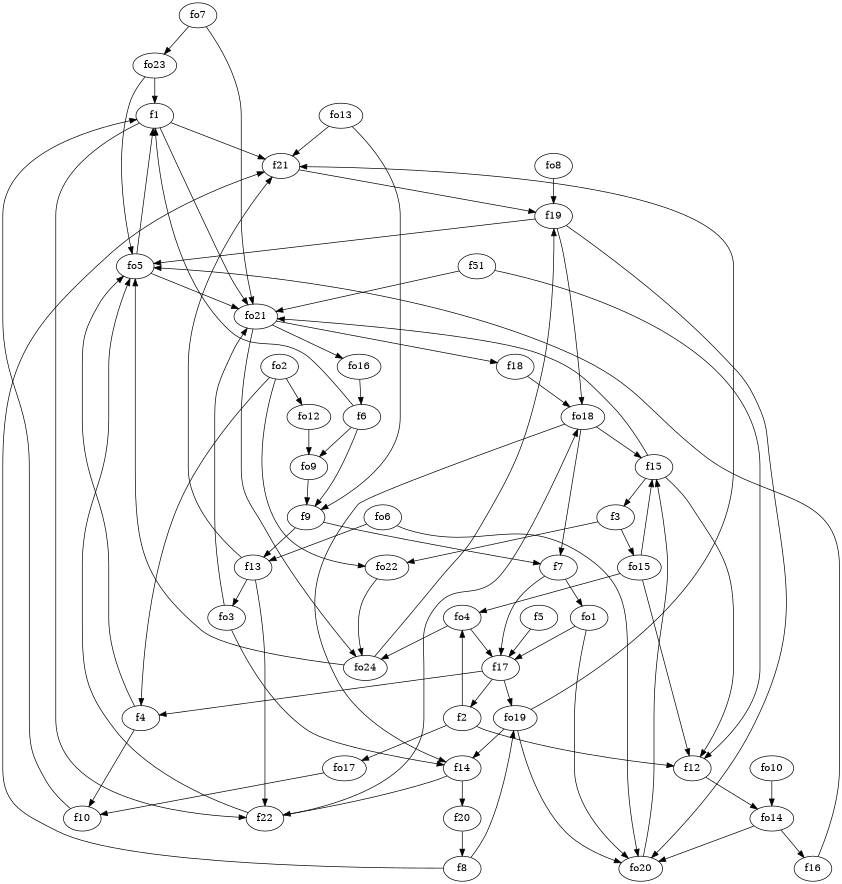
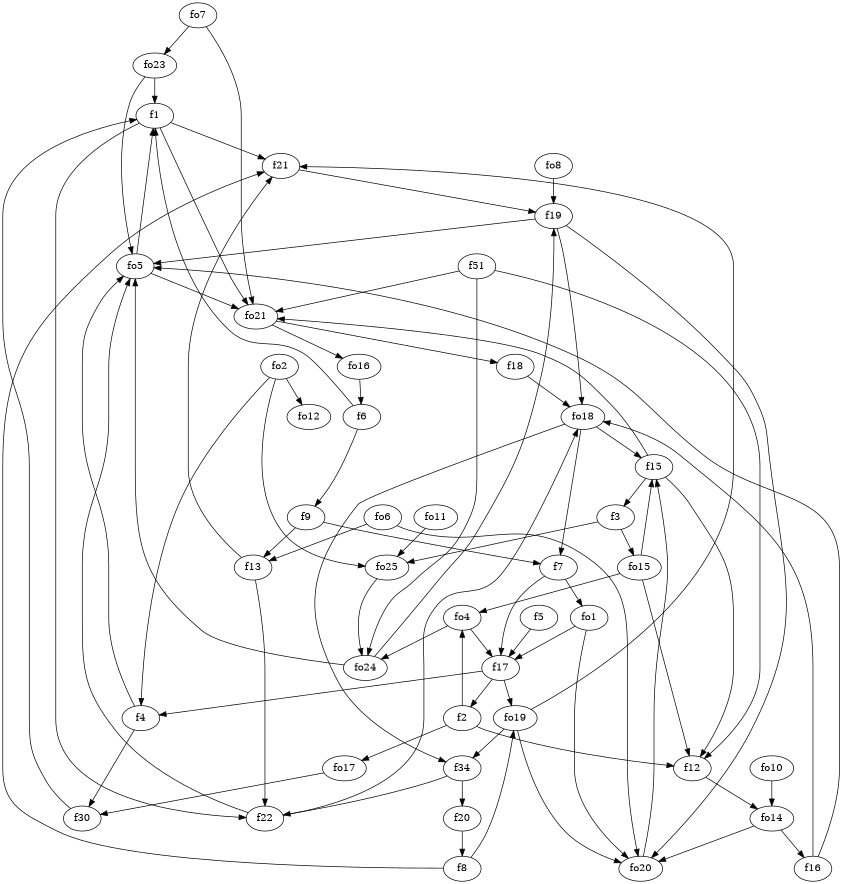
  strict digraph {
    edge [weight=2]
    f1
    f21
    f22
    fo21
    f19
    fo5
    fo18
    f18
    fo24
    fo16
    f2
    f12
    fo17
    fo4
    fo14
-   f10
+   f10 [label=f30]
    f3
    fo15
-   fo22
+   fo22 [label=fo25]
    f15
    f4
    f5
    f17
    f9
    f7
    f13
    fo19
    f6
-   fo9
    fo1
    fo20
    f8
-   f14
-   fo3
+   f14 [label=f34]
    n35 [label=f51]
    f16
    f20
    fo2
    fo12
    fo6
    fo7
    fo23
    fo8
    fo10
-   fo13
+   fo11
    f1 -> f21
    f1 -> f22
    f1 -> fo21
    f21 -> f19
    f22 -> fo5
    f22 -> fo18
    fo21 -> f18
-   fo21 -> fo24
+   n35 -> fo24
    fo21 -> fo16
    f19 -> fo5
    f19 -> fo18
    f19 -> fo20
    fo5 -> f1
    fo5 -> fo21
    fo18 -> f15
    fo18 -> f7
    fo18 -> f14
    f18 -> fo18
    fo24 -> f19
    fo24 -> fo5
    fo16 -> f6
    f2 -> f12
    f2 -> fo17
    f2 -> fo4
    f12 -> fo14
    fo17 -> f10
    fo4 -> fo24
    fo4 -> f17
    fo14 -> fo20
    fo14 -> f16
    f10 -> f1
    f3 -> fo15
    f3 -> fo22
    fo15 -> f12
    fo15 -> fo4
    fo15 -> f15
    fo22 -> fo24
    f15 -> fo21
    f15 -> f12
    f15 -> f3
    f4 -> fo5
    f4 -> f10
    f5 -> f17
    f17 -> f2
    f17 -> f4
    f17 -> fo19
    f9 -> f7
    f9 -> f13
    f7 -> f17
    f7 -> fo1
    f13 -> f21
    f13 -> f22
-   f13 -> fo3
    fo19 -> f21
    fo19 -> fo20
    fo19 -> f14
    f6 -> f1
    f6 -> f9
-   f6 -> fo9
-   fo9 -> f9
    fo1 -> f17
    fo1 -> fo20
    fo20 -> f15
    f8 -> f21
    f8 -> fo19
    f14 -> f22
    f14 -> f20
-   fo3 -> fo21
-   fo3 -> f14
    n35 -> fo21
    n35 -> f12
    f16 -> fo5
+   f16 -> fo18
    f20 -> f8
    fo2 -> fo22
    fo2 -> f4
    fo2 -> fo12
-   fo12 -> fo9
    fo6 -> f13
    fo6 -> fo20
    fo7 -> fo21
    fo7 -> fo23
    fo23 -> f1
    fo23 -> fo5
    fo8 -> f19
    fo10 -> fo14
-   fo13 -> f21
-   fo13 -> f9
+   fo11 -> fo22
  }
